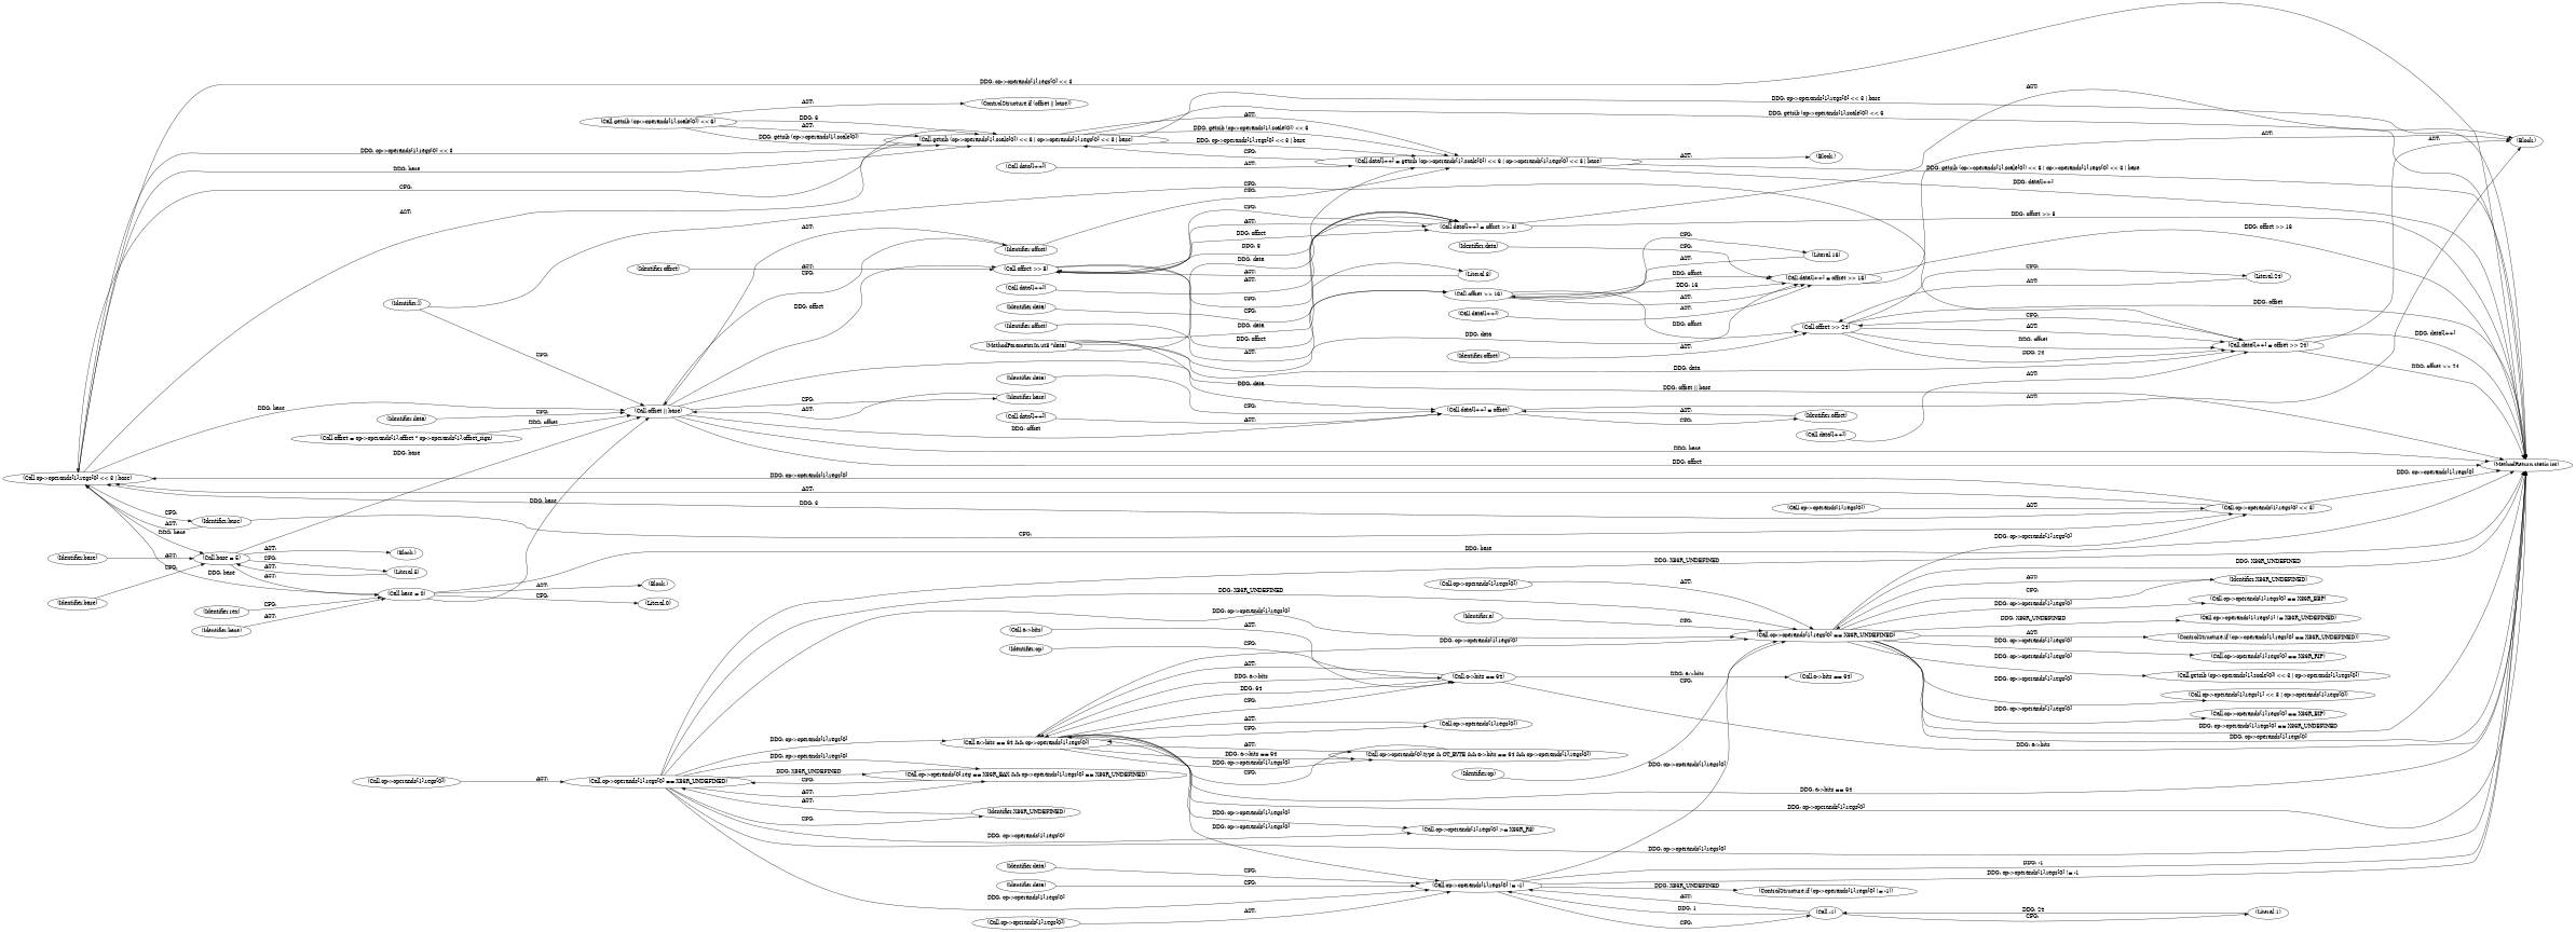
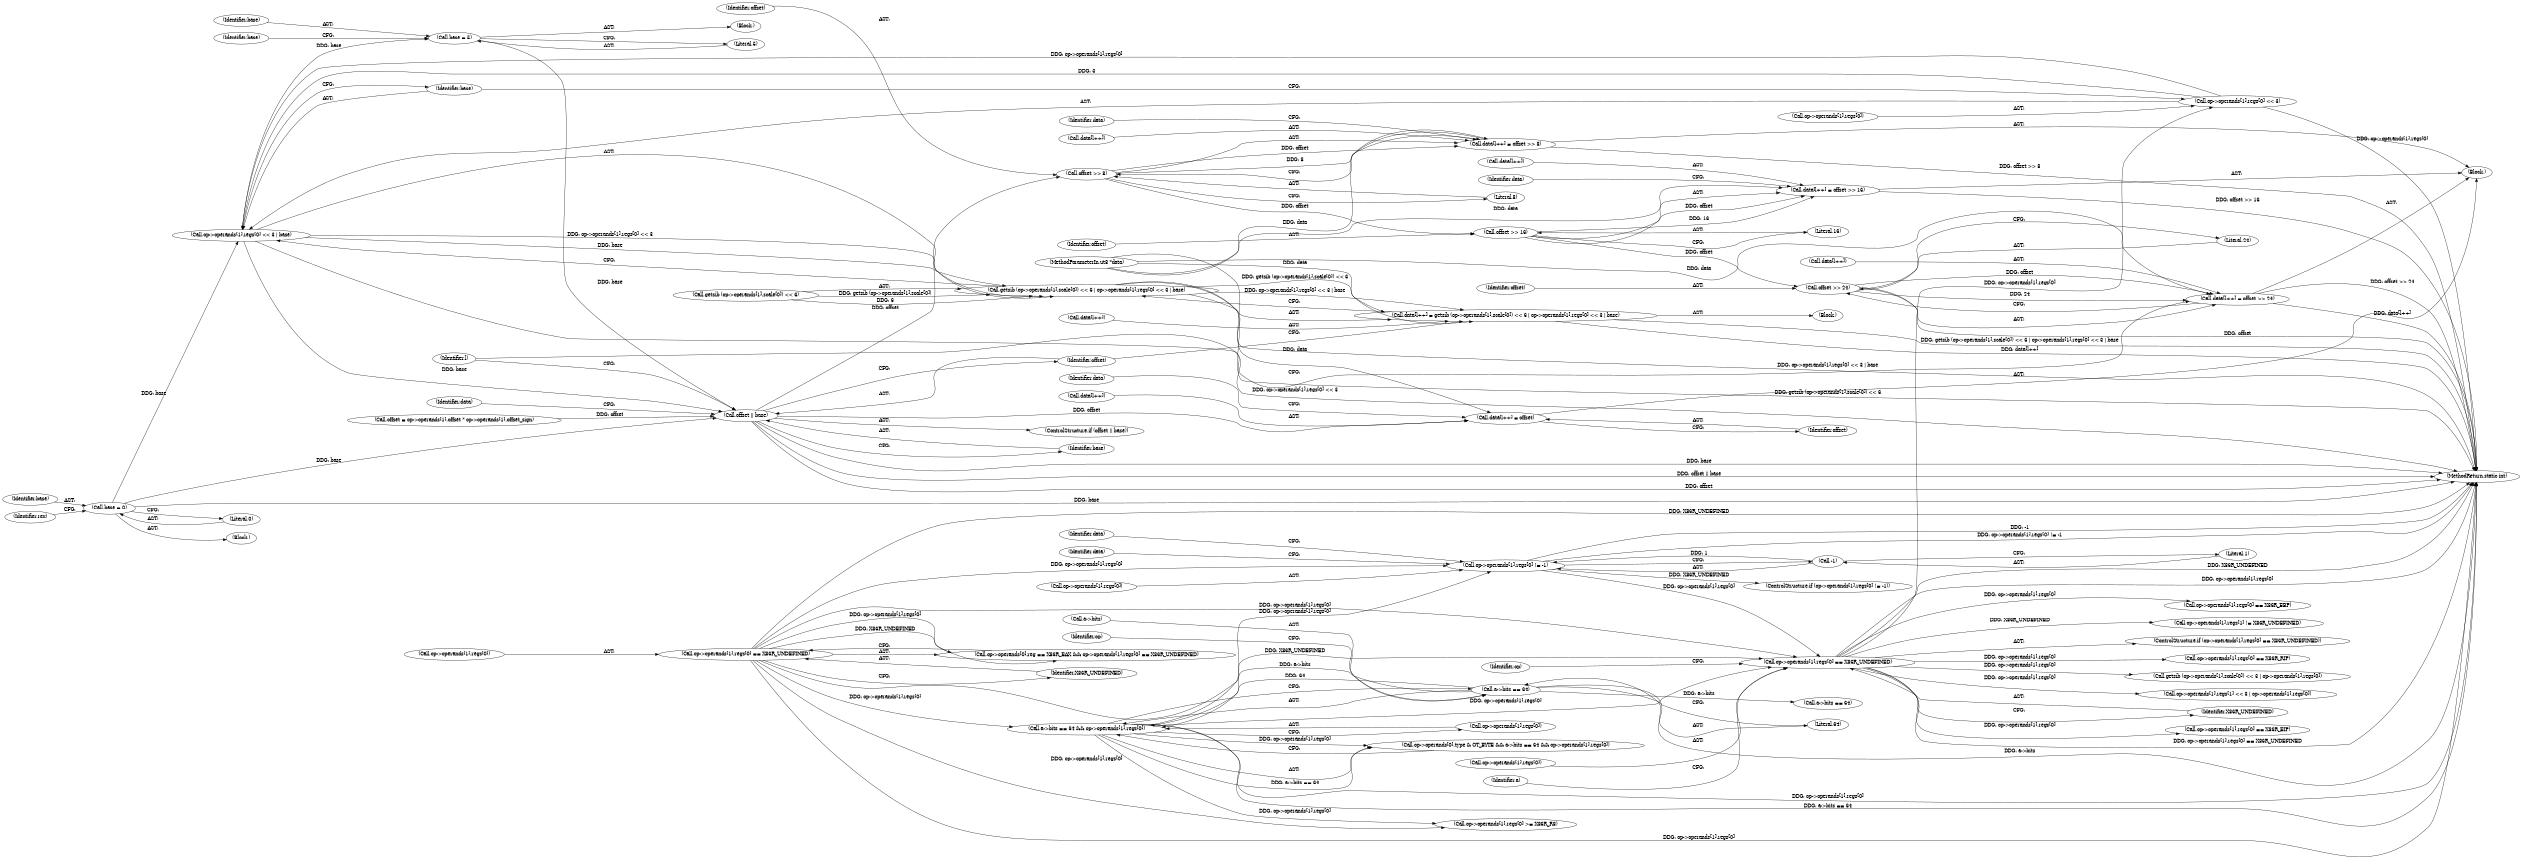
  digraph {
    rankdir=LR
    n1 [label="(Call,op->operands[1].regs[0] << 3 | base)"]
    n2 [label="(Call,getsib (op->operands[1].scale[0]) << 6 | op->operands[1].regs[0] << 3 | base)"]
    n3 [label="(Call,offset || base)"]
    n4 [label="(MethodReturn,static int)"]
    n5 [label="(Identifier,base)"]
    n6 [label="(Call,base = 5)"]
    n7 [label="(Call,data[l++] = getsib (op->operands[1].scale[0]) << 6 | op->operands[1].regs[0] << 3 | base)"]
    n8 [label="(Call,data[l++] = offset)"]
    n9 [label="(Call,offset >> 8)"]
    n10 [label="(ControlStructure,if (offset || base))"]
    n11 [label="(Identifier,offset)"]
    n12 [label="(Identifier,base)"]
    n13 [label="(Call,op->operands[1].regs[0] << 3)"]
    n14 [label="(Call,op->operands[1].regs[0] == X86R_UNDEFINED)"]
    n15 [label="(Identifier,X86R_UNDEFINED)"]
    n16 [label="(Call,op->operands[1].regs[0] == X86R_EBP)"]
    n17 [label="(Call,op->operands[1].regs[1] != X86R_UNDEFINED)"]
    n18 [label="(ControlStructure,if (op->operands[1].regs[0] == X86R_UNDEFINED))"]
    n19 [label="(Call,op->operands[1].regs[0] == X86R_RIP)"]
    n20 [label="(Call,getsib (op->operands[1].scale[0]) << 3 | op->operands[1].regs[0])"]
    n21 [label="(Call,op->operands[1].regs[1] << 3 | op->operands[1].regs[0])"]
    n22 [label="(Call,op->operands[1].regs[0] == X86R_EIP)"]
    n23 [label="(Call,a->bits == 64 && op->operands[1].regs[0])"]
    n24 [label="(Call,a->bits == 64)"]
    n25 [label="(Call,op->operands[1].regs[0] != -1)"]
    n26 [label="(Call,op->operands[1].regs[0] >= X86R_R8)"]
    n27 [label="(Call,op->operands[1].regs[0])"]
    n28 [label="(Call,op->operands[0].type & OT_BYTE && a->bits == 64 && op->operands[1].regs[0])"]
+   n29 [label="(Literal,64)"]
    n30 [label="(Call,a->bits == 64)"]
    n31 [label="(Call,-1)"]
    n32 [label="(ControlStructure,if (op->operands[1].regs[0] != -1))"]
    n33 [label="(Call,op->operands[1].regs[0] == X86R_UNDEFINED)"]
    n34 [label="(Call,op->operands[0].reg == X86R_EAX && op->operands[1].regs[0] == X86R_UNDEFINED)"]
    n35 [label="(Identifier,X86R_UNDEFINED)"]
    n36 [label="(Literal,1)"]
    n37 [label="(Call,base = 0)"]
    n38 [label="(Literal,0)"]
    n39 [label="(Block,)"]
    n40 [label="(Literal,5)"]
    n41 [label="(Block,)"]
    n42 [label="(Block,)"]
    n43 [label="(Identifier,offset)"]
    n44 [label="(Block,)"]
    n45 [label="(Call,data[l++] = offset >> 8)"]
    n46 [label="(Call,offset >> 16)"]
    n47 [label="(Literal,8)"]
    n48 [label="(Call,data[l++] = offset >> 16)"]
    n49 [label="(Call,offset >> 24)"]
    n50 [label="(Literal,16)"]
    n51 [label="(Call,data[l++] = offset >> 24)"]
    n52 [label="(Literal,24)"]
    n53 [label="(Identifier,data)"]
    n54 [label="(Identifier,data)"]
    n55 [label="(Identifier,base)"]
    n56 [label="(Call,data[l++])"]
    n57 [label="(Call,op->operands[1].regs[0])"]
    n58 [label="(Identifier,data)"]
    n59 [label="(Call,op->operands[1].regs[0])"]
    n60 [label="(Identifier,offset)"]
    n61 [label="(Identifier,base)"]
    n62 [label="(MethodParameterIn,ut8 *data)"]
    n63 [label="(Identifier,a)"]
    n64 [label="(Call,data[l++])"]
    n65 [label="(Identifier,offset)"]
    n66 [label="(Identifier,op)"]
    n67 [label="(Identifier,data)"]
    n68 [label="(Identifier,data)"]
    n69 [label="(Call,data[l++])"]
    n70 [label="(Call,data[l++])"]
    n71 [label="(Call,op->operands[1].regs[0])"]
    n72 [label="(Identifier,data)"]
    n73 [label="(Identifier,rex)"]
    n74 [label="(Call,op->operands[1].regs[0])"]
    n75 [label="(Call,offset = op->operands[1].offset * op->operands[1].offset_sign)"]
    n76 [label="(Call,getsib (op->operands[1].scale[0]) << 6)"]
    n77 [label="(Call,a->bits)"]
    n78 [label="(Identifier,op)"]
    n79 [label="(Identifier,l)"]
    n80 [label="(Identifier,base)"]
    n81 [label="(Call,data[l++])"]
    n82 [label="(Identifier,offset)"]
    n1 -> n2 [label="AST: "]
    n1 -> n2 [label="DDG: op->operands[1].regs[0] << 3"]
    n1 -> n2 [label="DDG: base"]
    n1 -> n3 [label="DDG: base"]
    n1 -> n4 [label="DDG: op->operands[1].regs[0] << 3"]
    n1 -> n5 [label="CFG: "]
    n1 -> n6 [label="DDG: base"]
    n2 -> n1 [label="CFG: "]
    n2 -> n4 [label="DDG: op->operands[1].regs[0] << 3 | base"]
    n2 -> n4 [label="DDG: getsib (op->operands[1].scale[0]) << 6"]
    n2 -> n7 [label="AST: "]
    n2 -> n7 [label="DDG: getsib (op->operands[1].scale[0]) << 6"]
    n2 -> n7 [label="DDG: op->operands[1].regs[0] << 3 | base"]
    n3 -> n4 [label="DDG: base"]
    n3 -> n4 [label="DDG: offset || base"]
    n3 -> n4 [label="DDG: offset"]
    n3 -> n8 [label="DDG: offset"]
    n3 -> n9 [label="DDG: offset"]
-   n76 -> n10 [label="AST: "]
+   n3 -> n10 [label="AST: "]
    n3 -> n11 [label="CFG: "]
    n3 -> n12 [label="CFG: "]
    n5 -> n1 [label="AST: "]
    n5 -> n13 [label="CFG: "]
    n6 -> n3 [label="DDG: base"]
    n6 -> n40 [label="CFG: "]
    n6 -> n41 [label="AST: "]
    n7 -> n2 [label="CFG: "]
    n7 -> n4 [label="DDG: getsib (op->operands[1].scale[0]) << 6 | op->operands[1].regs[0] << 3 | base"]
    n7 -> n4 [label="DDG: data[l++]"]
    n7 -> n42 [label="AST: "]
    n8 -> n43 [label="CFG: "]
    n8 -> n44 [label="AST: "]
    n9 -> n45 [label="AST: "]
    n9 -> n45 [label="DDG: offset"]
    n9 -> n45 [label="DDG: 8"]
    n9 -> n46 [label="DDG: offset"]
    n9 -> n47 [label="CFG: "]
    n11 -> n3 [label="AST: "]
    n11 -> n7 [label="CFG: "]
    n12 -> n3 [label="AST: "]
    n13 -> n1 [label="AST: "]
    n13 -> n1 [label="DDG: op->operands[1].regs[0]"]
    n13 -> n1 [label="DDG: 3"]
    n13 -> n4 [label="DDG: op->operands[1].regs[0]"]
    n14 -> n4 [label="DDG: op->operands[1].regs[0] == X86R_UNDEFINED"]
    n14 -> n4 [label="DDG: X86R_UNDEFINED"]
    n14 -> n4 [label="DDG: op->operands[1].regs[0]"]
    n14 -> n13 [label="DDG: op->operands[1].regs[0]"]
    n14 -> n15 [label="CFG: "]
    n14 -> n16 [label="DDG: op->operands[1].regs[0]"]
    n14 -> n17 [label="DDG: X86R_UNDEFINED"]
    n14 -> n18 [label="AST: "]
    n14 -> n19 [label="DDG: op->operands[1].regs[0]"]
    n14 -> n20 [label="DDG: op->operands[1].regs[0]"]
    n14 -> n21 [label="DDG: op->operands[1].regs[0]"]
    n14 -> n22 [label="DDG: op->operands[1].regs[0]"]
    n15 -> n14 [label="AST: "]
    n23 -> n4 [label="DDG: op->operands[1].regs[0]"]
    n23 -> n4 [label="DDG: a->bits == 64"]
    n23 -> n14 [label="DDG: op->operands[1].regs[0]"]
    n23 -> n24 [label="CFG: "]
    n23 -> n25 [label="DDG: op->operands[1].regs[0]"]
    n23 -> n26 [label="DDG: op->operands[1].regs[0]"]
    n23 -> n27 [label="CFG: "]
    n23 -> n28 [label="AST: "]
    n23 -> n28 [label="DDG: a->bits == 64"]
    n23 -> n28 [label="DDG: op->operands[1].regs[0]"]
    n24 -> n4 [label="DDG: a->bits"]
    n24 -> n23 [label="AST: "]
    n24 -> n23 [label="DDG: a->bits"]
    n24 -> n23 [label="DDG: 64"]
+   n24 -> n29 [label="CFG: "]
    n24 -> n30 [label="DDG: a->bits"]
    n25 -> n4 [label="DDG: -1"]
    n25 -> n4 [label="DDG: op->operands[1].regs[0] != -1"]
    n25 -> n14 [label="DDG: op->operands[1].regs[0]"]
    n25 -> n31 [label="CFG: "]
    n25 -> n32 [label="DDG: X86R_UNDEFINED"]
    n27 -> n23 [label="AST: "]
    n28 -> n23 [label="CFG: "]
+   n29 -> n24 [label="AST: "]
    n31 -> n25 [label="AST: "]
    n31 -> n25 [label="DDG: 1"]
    n31 -> n36 [label="CFG: "]
    n33 -> n4 [label="DDG: op->operands[1].regs[0]"]
    n33 -> n4 [label="DDG: X86R_UNDEFINED"]
    n33 -> n14 [label="DDG: op->operands[1].regs[0]"]
    n33 -> n14 [label="DDG: X86R_UNDEFINED"]
    n33 -> n23 [label="DDG: op->operands[1].regs[0]"]
    n33 -> n25 [label="DDG: op->operands[1].regs[0]"]
    n33 -> n26 [label="DDG: op->operands[1].regs[0]"]
    n33 -> n34 [label="AST: "]
    n33 -> n34 [label="DDG: op->operands[1].regs[0]"]
    n33 -> n34 [label="DDG: X86R_UNDEFINED"]
    n33 -> n35 [label="CFG: "]
    n34 -> n33 [label="CFG: "]
    n35 -> n33 [label="AST: "]
-   n36 -> n31 [label="DDG: 24"]
+   n36 -> n31 [label="AST: "]
    n37 -> n1 [label="DDG: base"]
    n37 -> n3 [label="DDG: base"]
    n37 -> n4 [label="DDG: base"]
    n37 -> n38 [label="CFG: "]
    n37 -> n39 [label="AST: "]
-   n6 -> n37 [label="AST: "]
+   n38 -> n37 [label="AST: "]
    n40 -> n6 [label="AST: "]
    n43 -> n8 [label="AST: "]
    n45 -> n4 [label="DDG: offset >> 8"]
    n45 -> n9 [label="CFG: "]
    n45 -> n44 [label="AST: "]
    n46 -> n48 [label="AST: "]
    n46 -> n48 [label="DDG: offset"]
    n46 -> n48 [label="DDG: 16"]
    n46 -> n49 [label="DDG: offset"]
    n46 -> n50 [label="CFG: "]
    n47 -> n9 [label="AST: "]
    n48 -> n4 [label="DDG: offset >> 16"]
    n48 -> n44 [label="AST: "]
    n49 -> n4 [label="DDG: offset"]
    n49 -> n51 [label="AST: "]
    n49 -> n51 [label="DDG: offset"]
    n49 -> n51 [label="DDG: 24"]
    n49 -> n52 [label="CFG: "]
    n50 -> n46 [label="AST: "]
    n51 -> n4 [label="DDG: data[l++]"]
    n51 -> n4 [label="DDG: offset >> 24"]
    n51 -> n44 [label="AST: "]
    n51 -> n49 [label="CFG: "]
    n52 -> n49 [label="AST: "]
    n53 -> n3 [label="CFG: "]
    n54 -> n48 [label="CFG: "]
    n55 -> n37 [label="AST: "]
    n56 -> n51 [label="AST: "]
    n57 -> n33 [label="AST: "]
    n58 -> n45 [label="CFG: "]
    n59 -> n25 [label="AST: "]
    n60 -> n46 [label="AST: "]
    n61 -> n6 [label="AST: "]
    n62 -> n7 [label="DDG: data"]
    n62 -> n8 [label="DDG: data"]
    n62 -> n45 [label="DDG: data"]
    n62 -> n48 [label="DDG: data"]
    n62 -> n51 [label="DDG: data"]
    n63 -> n14 [label="CFG: "]
    n64 -> n7 [label="AST: "]
    n65 -> n9 [label="AST: "]
    n66 -> n14 [label="CFG: "]
    n67 -> n25 [label="CFG: "]
    n68 -> n8 [label="CFG: "]
    n69 -> n48 [label="AST: "]
    n70 -> n8 [label="AST: "]
    n71 -> n13 [label="AST: "]
    n72 -> n25 [label="CFG: "]
    n73 -> n37 [label="CFG: "]
    n74 -> n14 [label="AST: "]
    n75 -> n3 [label="DDG: offset"]
    n76 -> n2 [label="AST: "]
    n76 -> n2 [label="DDG: getsib (op->operands[1].scale[0])"]
    n76 -> n2 [label="DDG: 6"]
    n77 -> n24 [label="AST: "]
    n78 -> n24 [label="CFG: "]
    n79 -> n3 [label="CFG: "]
    n79 -> n51 [label="CFG: "]
    n80 -> n6 [label="CFG: "]
    n81 -> n45 [label="AST: "]
    n82 -> n49 [label="AST: "]
  }
